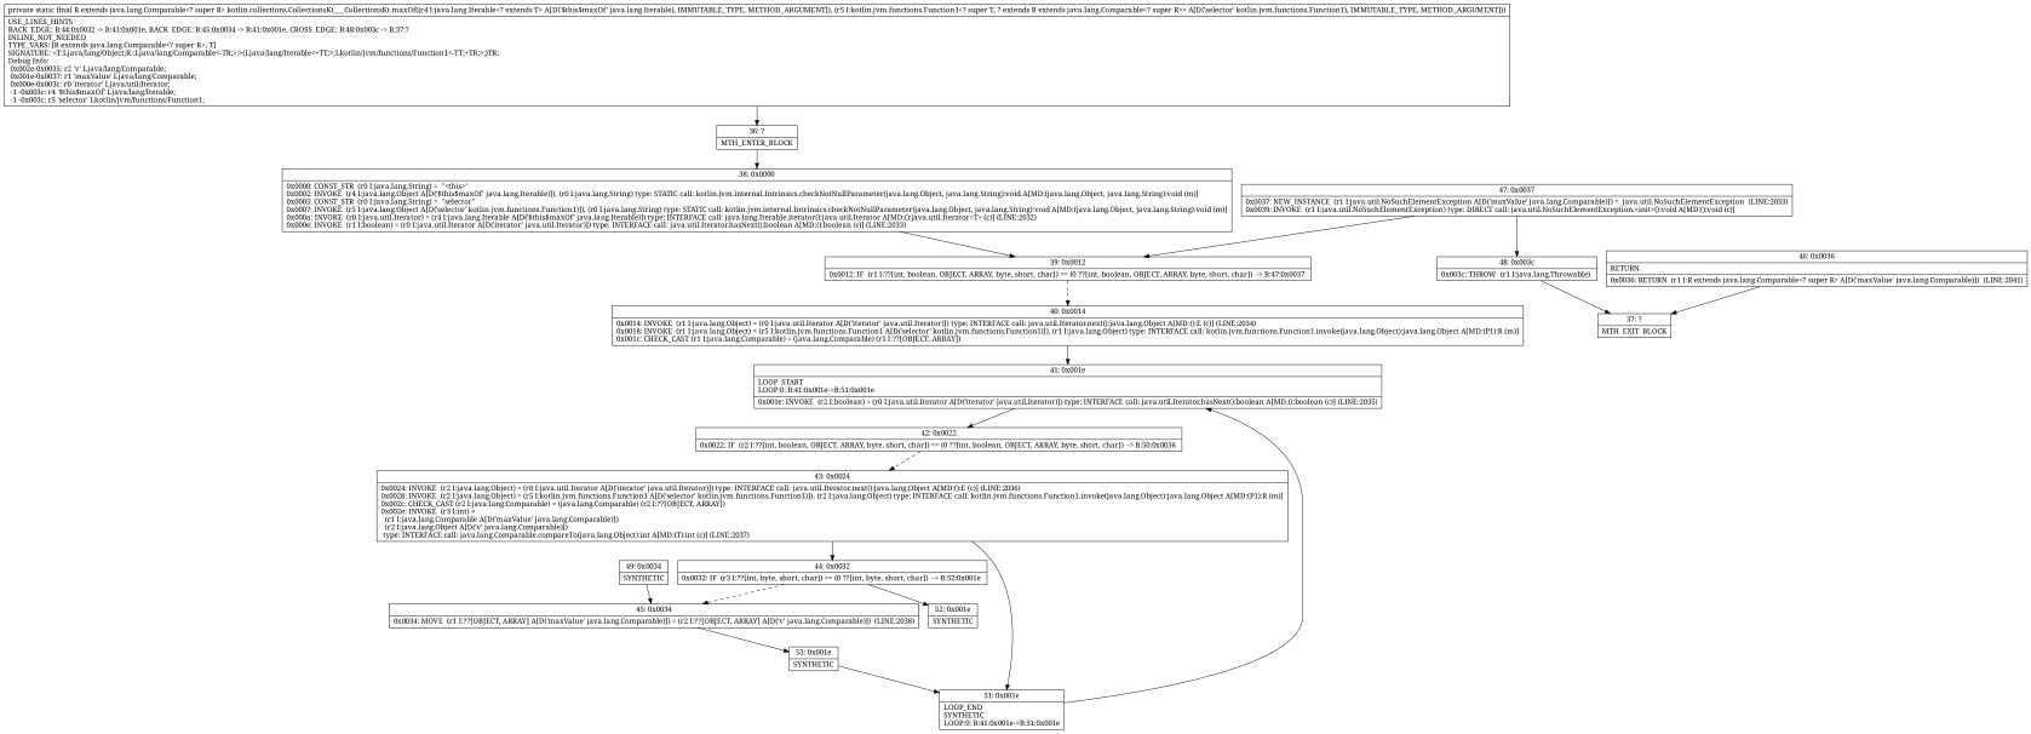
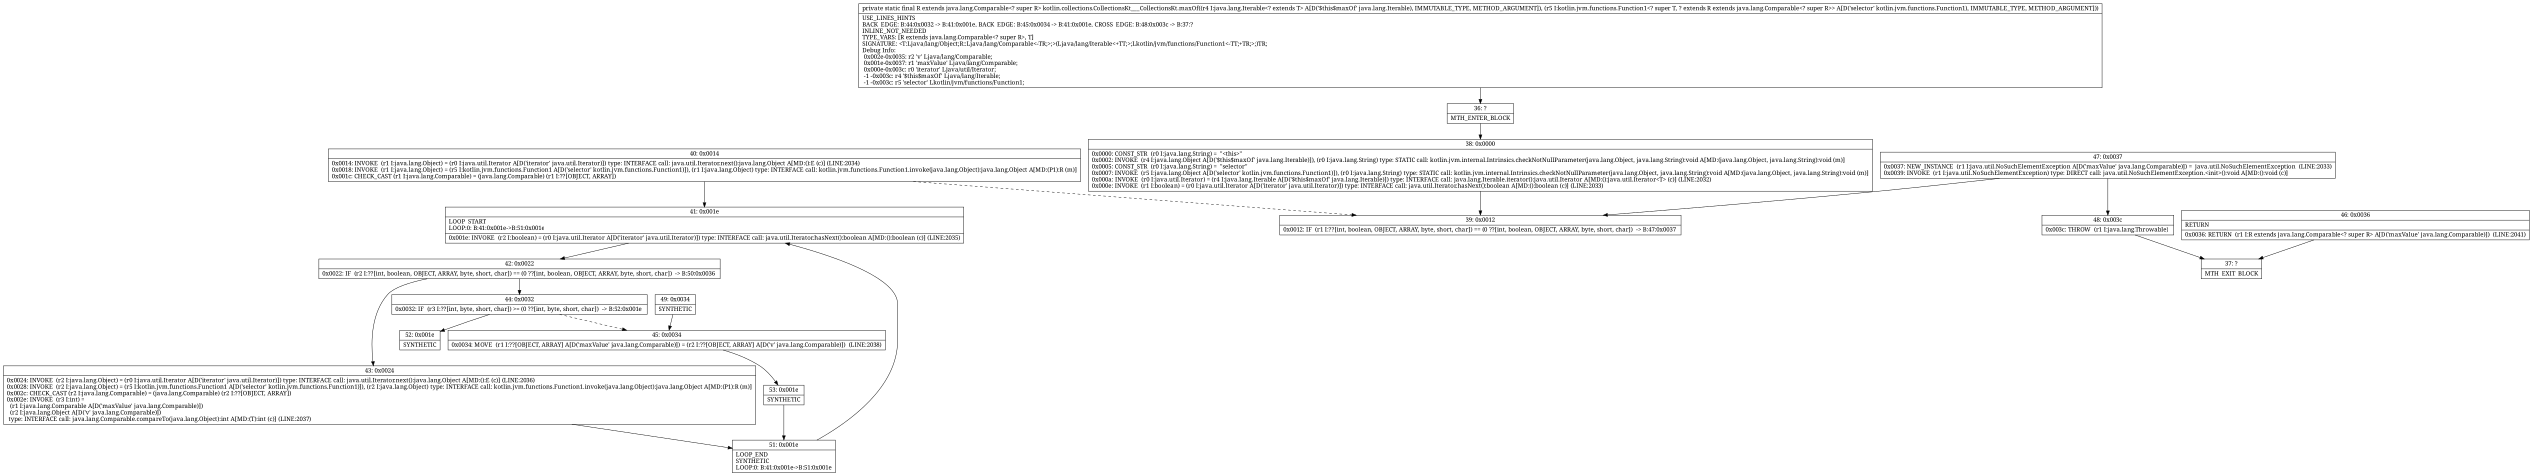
  digraph {
    fontname="Noto Serif"
    node [fontname="Noto Serif" shape=record]
    edge [fontname="Noto Serif"]
    n1 [label="{36\:\ ?|MTH_ENTER_BLOCK\l}"]
    n2 [label="{38\:\ 0x0000|0x0000: CONST_STR  (r0 I:java.lang.String) =  \"\<this\>\" \l0x0002: INVOKE  (r4 I:java.lang.Object A[D('$this$maxOf' java.lang.Iterable)]), (r0 I:java.lang.String) type: STATIC call: kotlin.jvm.internal.Intrinsics.checkNotNullParameter(java.lang.Object, java.lang.String):void A[MD:(java.lang.Object, java.lang.String):void (m)]\l0x0005: CONST_STR  (r0 I:java.lang.String) =  \"selector\" \l0x0007: INVOKE  (r5 I:java.lang.Object A[D('selector' kotlin.jvm.functions.Function1)]), (r0 I:java.lang.String) type: STATIC call: kotlin.jvm.internal.Intrinsics.checkNotNullParameter(java.lang.Object, java.lang.String):void A[MD:(java.lang.Object, java.lang.String):void (m)]\l0x000a: INVOKE  (r0 I:java.util.Iterator) = (r4 I:java.lang.Iterable A[D('$this$maxOf' java.lang.Iterable)]) type: INTERFACE call: java.lang.Iterable.iterator():java.util.Iterator A[MD:():java.util.Iterator\<T\> (c)] (LINE:2032)\l0x000e: INVOKE  (r1 I:boolean) = (r0 I:java.util.Iterator A[D('iterator' java.util.Iterator)]) type: INTERFACE call: java.util.Iterator.hasNext():boolean A[MD:():boolean (c)] (LINE:2033)\l}"]
    n3 [label="{39\:\ 0x0012|0x0012: IF  (r1 I:??[int, boolean, OBJECT, ARRAY, byte, short, char]) == (0 ??[int, boolean, OBJECT, ARRAY, byte, short, char])  \-\> B:47:0x0037 \l}"]
    n4 [label="{40\:\ 0x0014|0x0014: INVOKE  (r1 I:java.lang.Object) = (r0 I:java.util.Iterator A[D('iterator' java.util.Iterator)]) type: INTERFACE call: java.util.Iterator.next():java.lang.Object A[MD:():E (c)] (LINE:2034)\l0x0018: INVOKE  (r1 I:java.lang.Object) = (r5 I:kotlin.jvm.functions.Function1 A[D('selector' kotlin.jvm.functions.Function1)]), (r1 I:java.lang.Object) type: INTERFACE call: kotlin.jvm.functions.Function1.invoke(java.lang.Object):java.lang.Object A[MD:(P1):R (m)]\l0x001c: CHECK_CAST (r1 I:java.lang.Comparable) = (java.lang.Comparable) (r1 I:??[OBJECT, ARRAY]) \l}"]
    n5 [label="{41\:\ 0x001e|LOOP_START\lLOOP:0: B:41:0x001e\-\>B:51:0x001e\l|0x001e: INVOKE  (r2 I:boolean) = (r0 I:java.util.Iterator A[D('iterator' java.util.Iterator)]) type: INTERFACE call: java.util.Iterator.hasNext():boolean A[MD:():boolean (c)] (LINE:2035)\l}"]
    n6 [label="{47\:\ 0x0037|0x0037: NEW_INSTANCE  (r1 I:java.util.NoSuchElementException A[D('maxValue' java.lang.Comparable)]) =  java.util.NoSuchElementException  (LINE:2033)\l0x0039: INVOKE  (r1 I:java.util.NoSuchElementException) type: DIRECT call: java.util.NoSuchElementException.\<init\>():void A[MD:():void (c)]\l}"]
    n7 [label="{48\:\ 0x003c|0x003c: THROW  (r1 I:java.lang.Throwable) \l}"]
    n8 [label="{42\:\ 0x0022|0x0022: IF  (r2 I:??[int, boolean, OBJECT, ARRAY, byte, short, char]) == (0 ??[int, boolean, OBJECT, ARRAY, byte, short, char])  \-\> B:50:0x0036 \l}"]
    n9 [label="{43\:\ 0x0024|0x0024: INVOKE  (r2 I:java.lang.Object) = (r0 I:java.util.Iterator A[D('iterator' java.util.Iterator)]) type: INTERFACE call: java.util.Iterator.next():java.lang.Object A[MD:():E (c)] (LINE:2036)\l0x0028: INVOKE  (r2 I:java.lang.Object) = (r5 I:kotlin.jvm.functions.Function1 A[D('selector' kotlin.jvm.functions.Function1)]), (r2 I:java.lang.Object) type: INTERFACE call: kotlin.jvm.functions.Function1.invoke(java.lang.Object):java.lang.Object A[MD:(P1):R (m)]\l0x002c: CHECK_CAST (r2 I:java.lang.Comparable) = (java.lang.Comparable) (r2 I:??[OBJECT, ARRAY]) \l0x002e: INVOKE  (r3 I:int) = \l  (r1 I:java.lang.Comparable A[D('maxValue' java.lang.Comparable)])\l  (r2 I:java.lang.Object A[D('v' java.lang.Comparable)])\l type: INTERFACE call: java.lang.Comparable.compareTo(java.lang.Object):int A[MD:(T):int (c)] (LINE:2037)\l}"]
    n10 [label="{44\:\ 0x0032|0x0032: IF  (r3 I:??[int, byte, short, char]) \>= (0 ??[int, byte, short, char])  \-\> B:52:0x001e \l}"]
    n11 [label="{51\:\ 0x001e|LOOP_END\lSYNTHETIC\lLOOP:0: B:41:0x001e\-\>B:51:0x001e\l}"]
    n12 [label="{52\:\ 0x001e|SYNTHETIC\l}"]
    n13 [label="{45\:\ 0x0034|0x0034: MOVE  (r1 I:??[OBJECT, ARRAY] A[D('maxValue' java.lang.Comparable)]) = (r2 I:??[OBJECT, ARRAY] A[D('v' java.lang.Comparable)])  (LINE:2038)\l}"]
    n14 [label="{49\:\ 0x0034|SYNTHETIC\l}"]
    n15 [label="{53\:\ 0x001e|SYNTHETIC\l}"]
    n16 [label="{46\:\ 0x0036|RETURN\l|0x0036: RETURN  (r1 I:R extends java.lang.Comparable\<? super R\> A[D('maxValue' java.lang.Comparable)])  (LINE:2041)\l}"]
    n17 [label="{37\:\ ?|MTH_EXIT_BLOCK\l}"]
    n18 [label="{private static final R extends java.lang.Comparable\<? super R\> kotlin.collections.CollectionsKt___CollectionsKt.maxOf((r4 I:java.lang.Iterable\<? extends T\> A[D('$this$maxOf' java.lang.Iterable), IMMUTABLE_TYPE, METHOD_ARGUMENT]), (r5 I:kotlin.jvm.functions.Function1\<? super T, ? extends R extends java.lang.Comparable\<? super R\>\> A[D('selector' kotlin.jvm.functions.Function1), IMMUTABLE_TYPE, METHOD_ARGUMENT]))  | USE_LINES_HINTS\lBACK_EDGE: B:44:0x0032 \-\> B:41:0x001e, BACK_EDGE: B:45:0x0034 \-\> B:41:0x001e, CROSS_EDGE: B:48:0x003c \-\> B:37:?\lINLINE_NOT_NEEDED\lTYPE_VARS: [R extends java.lang.Comparable\<? super R\>, T]\lSIGNATURE: \<T:Ljava\/lang\/Object;R::Ljava\/lang\/Comparable\<\-TR;\>;\>(Ljava\/lang\/Iterable\<+TT;\>;Lkotlin\/jvm\/functions\/Function1\<\-TT;+TR;\>;)TR;\lDebug Info:\l  0x002e\-0x0035: r2 'v' Ljava\/lang\/Comparable;\l  0x001e\-0x0037: r1 'maxValue' Ljava\/lang\/Comparable;\l  0x000e\-0x003c: r0 'iterator' Ljava\/util\/Iterator;\l  \-1 \-0x003c: r4 '$this$maxOf' Ljava\/lang\/Iterable;\l  \-1 \-0x003c: r5 'selector' Lkotlin\/jvm\/functions\/Function1;\l}"]
    n1 -> n2
    n2 -> n3
-   n3 -> n4 [style=dashed]
+   n4 -> n3 [style=dashed]
    n4 -> n5
    n5 -> n8
    n6 -> n3
    n6 -> n7
    n7 -> n17
-   n8 -> n9 [style=dashed]
-   n9 -> n10
+   n8 -> n9 [style=solid]
+   n8 -> n10
    n9 -> n11
    n10 -> n12
    n10 -> n13 [style=dashed]
    n11 -> n5
    n13 -> n15
    n14 -> n13
    n15 -> n11
    n16 -> n17
    n18 -> n1
  }
